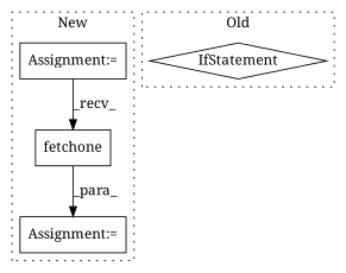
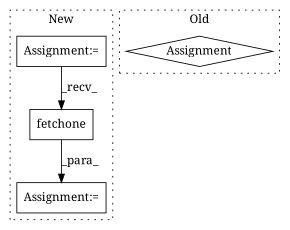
  digraph {
    fontname="Noto Serif"
    node [a=7 l=1 shape=box fontname="Noto Serif"]
    edge [fontname="Noto Serif"]
    n1 [a=32 l=10 label=fetchone s=3964]
    n2 [label="Assignment:=" s=3956]
    n3 [label="Assignment:=" s=3603]
-   n4 [a=25 l="4,2" label=IfStatement s="4087,4112" shape=diamond]
+   n4 [a=25 l="4,2" label=Assignment s="4087,4112" shape=diamond]
    subgraph cluster_1 {
      label=New
      style=dotted
      n1
      n2
      n3
    }
    subgraph cluster_2 {
      label=Old
      style=dotted
      n4
    }
    n1 -> n2 [label=_para_]
    n3 -> n1 [label=_recv_]
  }
